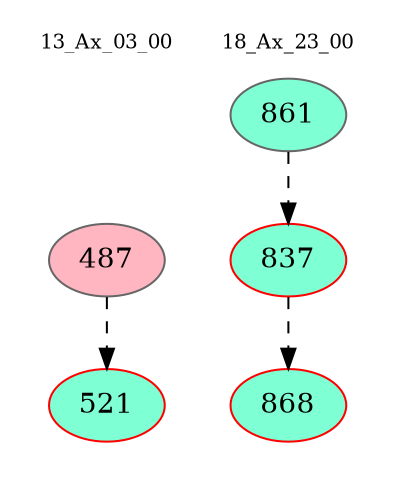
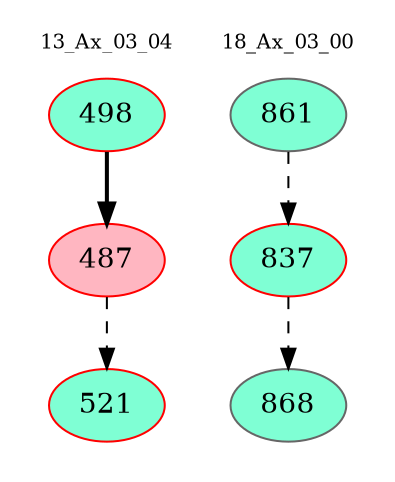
  digraph {
    fontname="DejaVu Serif"
    node [color=red fillcolor=aquamarine fontname="DejaVu Serif" style=filled]
    edge [color=black fontname="DejaVu Serif" style=dashed]
-   n2 [color=gray40 fillcolor=lightpink label=487]
+   n1 [label=498]
+   n2 [fillcolor=lightpink label=487]
    n3 [label=521]
    n4 [color=gray40 label=861]
    n5 [label=837]
-   n6 [label=868]
+   n6 [color=gray40 label=868]
    subgraph cluster_1 {
      color=white
      fontsize=10
-     label="13_Ax_03_00"
+     label="13_Ax_03_04"
+     n1
      n2
      n3
    }
    subgraph cluster_2 {
      color=white
      fontsize=10
-     label="18_Ax_23_00"
+     label="18_Ax_03_00"
      n4
      n5
      n6
    }
+   n1 -> n2 [style=bold]
    n2 -> n3
    n4 -> n5
    n5 -> n6
  }
